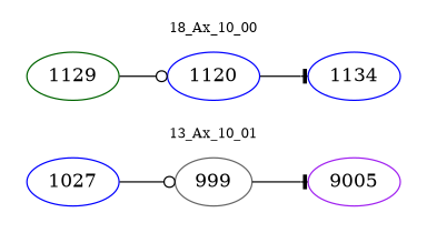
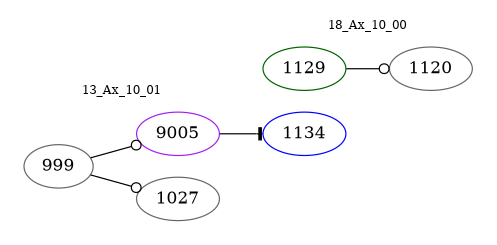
  digraph {
    rankdir=LR
    node [color=gray40]
    edge [arrowhead=odot color=black]
    n1 [label=999]
-   n2 [color=blue label=1027]
+   n2 [label=1027]
    n3 [color=purple label=9005]
-   n4 [color=blue label=1120]
+   n4 [label=1120]
    n5 [color=darkgreen label=1129]
    n6 [color=blue label=1134]
    subgraph cluster_1 {
      color=white
      fontsize=10
      label="13_Ax_10_01"
      n1
      n2
      n3
    }
    subgraph cluster_2 {
      color=white
      fontsize=10
      label="18_Ax_10_00"
      n4
      n5
      n6
    }
-   n2 -> n1
-   n1 -> n3 [arrowhead=tee]
-   n4 -> n6 [arrowhead=tee]
+   n1 -> n2
+   n1 -> n3
+   n3 -> n6 [arrowhead=tee]
    n5 -> n4
  }
